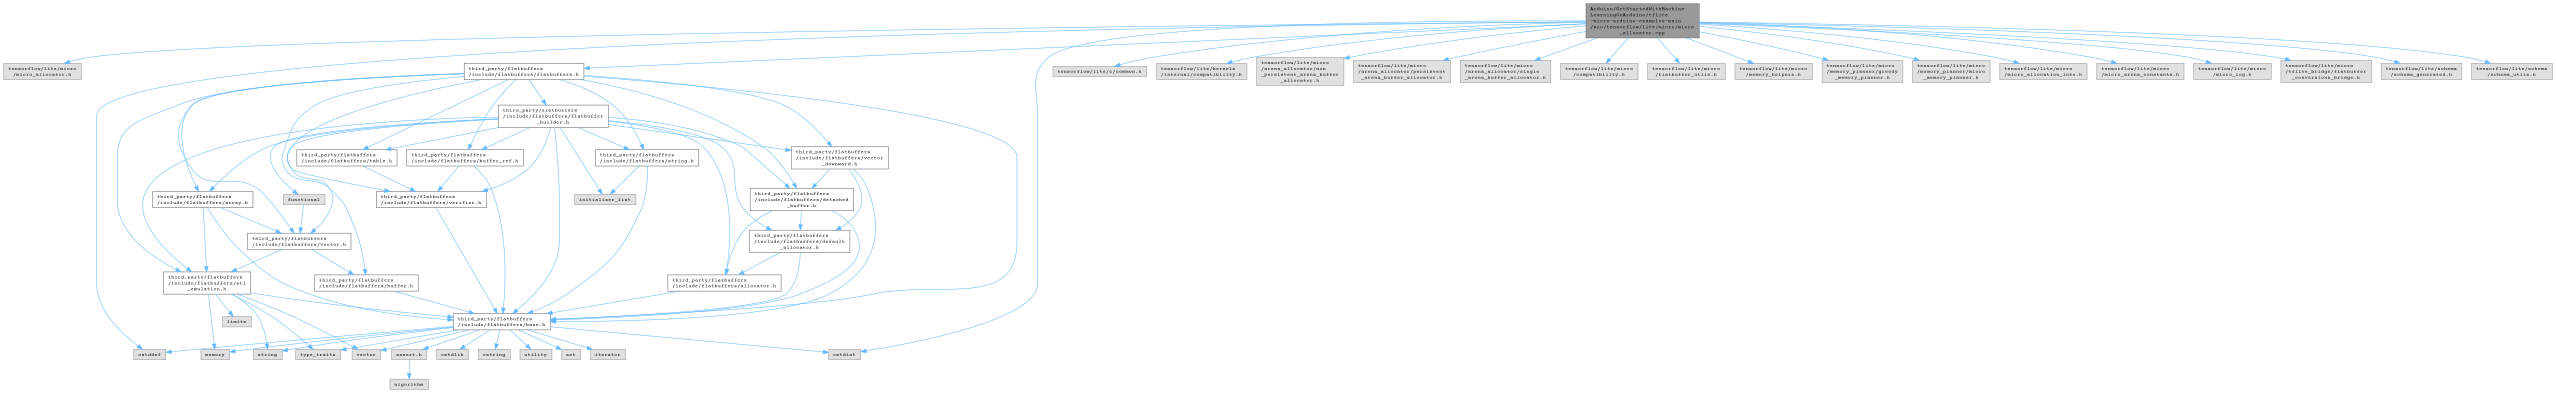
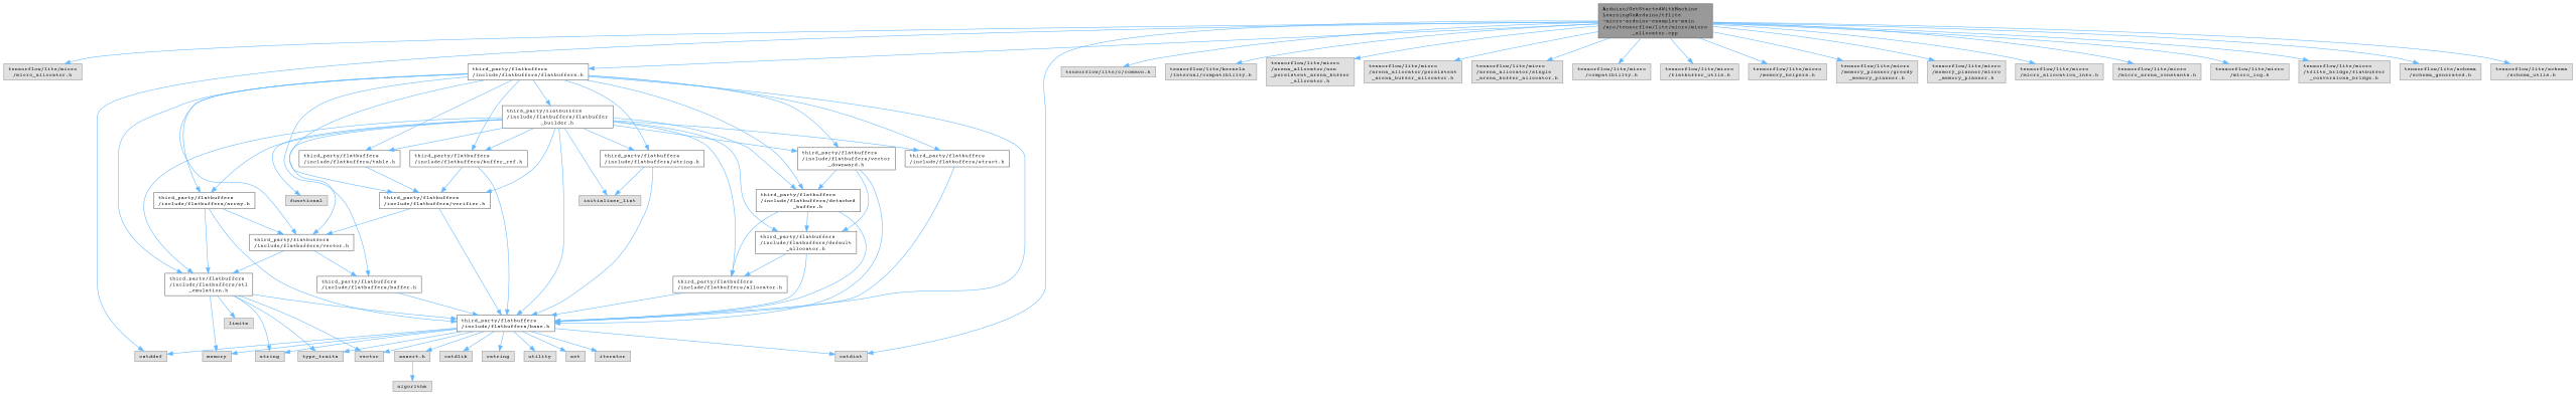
  digraph {
    fontname="Courier Prime"
    node [color=grey60 fillcolor="#E0E0E0" fontname="Courier Prime" fontsize=10 shape=box style=filled]
    edge [color=steelblue1 fontname="Courier Prime" fontsize=10 labelfontname=Helvetica labelfontsize=10 style=solid]
    n1 [color=gray40 fillcolor=grey60 fontcolor=black height=0.2 label="Arduino/GetStartedWithMachine\lLearningOnArduino/tflite\l-micro-arduino-examples-main\l/src/tensorflow/lite/micro/micro\l_allocator.cpp" width=0.4]
    n2 [height=0.2 label="tensorflow/lite/micro\l/micro_allocator.h" width=0.4]
    n3 [height=0.2 label=cstddef width=0.4]
    n4 [height=0.2 label=cstdint width=0.4]
    n5 [color=grey40 fillcolor=white height=0.2 label="third_party/flatbuffers\l/include/flatbuffers/flatbuffers.h" width=0.4]
    n6 [height=0.2 label="tensorflow/lite/c/common.h" width=0.4]
    n7 [height=0.2 label="tensorflow/lite/kernels\l/internal/compatibility.h" width=0.4]
    n8 [height=0.2 label="tensorflow/lite/micro\l/arena_allocator/non\l_persistent_arena_buffer\l_allocator.h" width=0.4]
    n9 [height=0.2 label="tensorflow/lite/micro\l/arena_allocator/persistent\l_arena_buffer_allocator.h" width=0.4]
    n10 [height=0.2 label="tensorflow/lite/micro\l/arena_allocator/single\l_arena_buffer_allocator.h" width=0.4]
    n11 [height=0.2 label="tensorflow/lite/micro\l/compatibility.h" width=0.4]
    n12 [height=0.2 label="tensorflow/lite/micro\l/flatbuffer_utils.h" width=0.4]
    n13 [height=0.2 label="tensorflow/lite/micro\l/memory_helpers.h" width=0.4]
    n14 [height=0.2 label="tensorflow/lite/micro\l/memory_planner/greedy\l_memory_planner.h" width=0.4]
    n15 [height=0.2 label="tensorflow/lite/micro\l/memory_planner/micro\l_memory_planner.h" width=0.4]
    n16 [height=0.2 label="tensorflow/lite/micro\l/micro_allocation_info.h" width=0.4]
    n17 [height=0.2 label="tensorflow/lite/micro\l/micro_arena_constants.h" width=0.4]
    n18 [height=0.2 label="tensorflow/lite/micro\l/micro_log.h" width=0.4]
    n19 [height=0.2 label="tensorflow/lite/micro\l/tflite_bridge/flatbuffer\l_conversions_bridge.h" width=0.4]
    n20 [height=0.2 label="tensorflow/lite/schema\l/schema_generated.h" width=0.4]
    n21 [height=0.2 label="tensorflow/lite/schema\l/schema_utils.h" width=0.4]
    n22 [color=grey40 fillcolor=white height=0.2 label="third_party/flatbuffers\l/include/flatbuffers/array.h" width=0.4]
    n23 [color=grey40 fillcolor=white height=0.2 label="third_party/flatbuffers\l/include/flatbuffers/base.h" width=0.4]
    n24 [color=grey40 fillcolor=white height=0.2 label="third_party/flatbuffers\l/include/flatbuffers/stl\l_emulation.h" width=0.4]
    n25 [color=grey40 fillcolor=white height=0.2 label="third_party/flatbuffers\l/include/flatbuffers/vector.h" width=0.4]
    n26 [color=grey40 fillcolor=white height=0.2 label="third_party/flatbuffers\l/include/flatbuffers/buffer.h" width=0.4]
    n27 [color=grey40 fillcolor=white height=0.2 label="third_party/flatbuffers\l/include/flatbuffers/buffer_ref.h" width=0.4]
    n28 [color=grey40 fillcolor=white height=0.2 label="third_party/flatbuffers\l/include/flatbuffers/verifier.h" width=0.4]
    n29 [color=grey40 fillcolor=white height=0.2 label="third_party/flatbuffers\l/include/flatbuffers/detached\l_buffer.h" width=0.4]
    n30 [color=grey40 fillcolor=white height=0.2 label="third_party/flatbuffers\l/include/flatbuffers/flatbuffer\l_builder.h" width=0.4]
    n31 [color=grey40 fillcolor=white height=0.2 label="third_party/flatbuffers\l/include/flatbuffers/string.h" width=0.4]
+   n32 [color=grey40 fillcolor=white height=0.2 label="third_party/flatbuffers\l/include/flatbuffers/struct.h" width=0.4]
    n33 [color=grey40 fillcolor=white height=0.2 label="third_party/flatbuffers\l/include/flatbuffers/table.h" width=0.4]
    n34 [color=grey40 fillcolor=white height=0.2 label="third_party/flatbuffers\l/include/flatbuffers/vector\l_downward.h" width=0.4]
    n35 [height=0.2 label="assert.h" width=0.4]
    n36 [height=0.2 label=cstdlib width=0.4]
    n37 [height=0.2 label=cstring width=0.4]
    n38 [height=0.2 label=utility width=0.4]
    n39 [height=0.2 label=string width=0.4]
    n40 [height=0.2 label=type_traits width=0.4]
    n41 [height=0.2 label=vector width=0.4]
    n42 [height=0.2 label=set width=0.4]
    n43 [height=0.2 label=iterator width=0.4]
    n44 [height=0.2 label=memory width=0.4]
    n45 [height=0.2 label=limits width=0.4]
    n46 [color=grey40 fillcolor=white height=0.2 label="third_party/flatbuffers\l/include/flatbuffers/allocator.h" width=0.4]
    n47 [color=grey40 fillcolor=white height=0.2 label="third_party/flatbuffers\l/include/flatbuffers/default\l_allocator.h" width=0.4]
    n48 [height=0.2 label=functional width=0.4]
    n49 [height=0.2 label=initializer_list width=0.4]
    n50 [height=0.2 label=algorithm width=0.4]
    n1 -> n2
    n1 -> n3
    n1 -> n4
    n1 -> n5
    n1 -> n6
    n1 -> n7
    n1 -> n8
    n1 -> n9
    n1 -> n10
    n1 -> n11
    n1 -> n12
    n1 -> n13
    n1 -> n14
    n1 -> n15
    n1 -> n16
    n1 -> n17
    n1 -> n18
    n1 -> n19
    n1 -> n20
    n1 -> n21
    n5 -> n22
    n5 -> n23
    n5 -> n24
    n5 -> n25
    n5 -> n26
    n5 -> n27
    n5 -> n28
    n5 -> n29
    n5 -> n30
    n5 -> n31
+   n5 -> n32
    n5 -> n33
    n5 -> n34
    n22 -> n23
    n22 -> n24
    n22 -> n25
    n23 -> n3
    n23 -> n4
    n23 -> n35
    n23 -> n36
    n23 -> n37
    n23 -> n38
    n23 -> n39
    n23 -> n40
    n23 -> n41
    n23 -> n42
    n23 -> n43
    n23 -> n44
    n24 -> n23
    n24 -> n39
    n24 -> n40
    n24 -> n41
    n24 -> n44
    n24 -> n45
    n25 -> n24
    n25 -> n26
    n26 -> n23
    n27 -> n23
    n27 -> n28
    n28 -> n23
-   n48 -> n25
+   n28 -> n25
    n29 -> n23
    n29 -> n46
    n29 -> n47
    n30 -> n22
    n30 -> n23
    n30 -> n24
    n30 -> n25
    n30 -> n27
    n30 -> n28
    n30 -> n29
    n30 -> n31
+   n30 -> n32
    n30 -> n33
    n30 -> n34
    n30 -> n46
    n30 -> n47
    n30 -> n48
    n30 -> n49
    n31 -> n23
    n31 -> n49
+   n32 -> n23
    n33 -> n28
    n34 -> n23
    n34 -> n29
    n34 -> n47
    n35 -> n50
    n46 -> n23
    n47 -> n23
    n47 -> n46
  }
